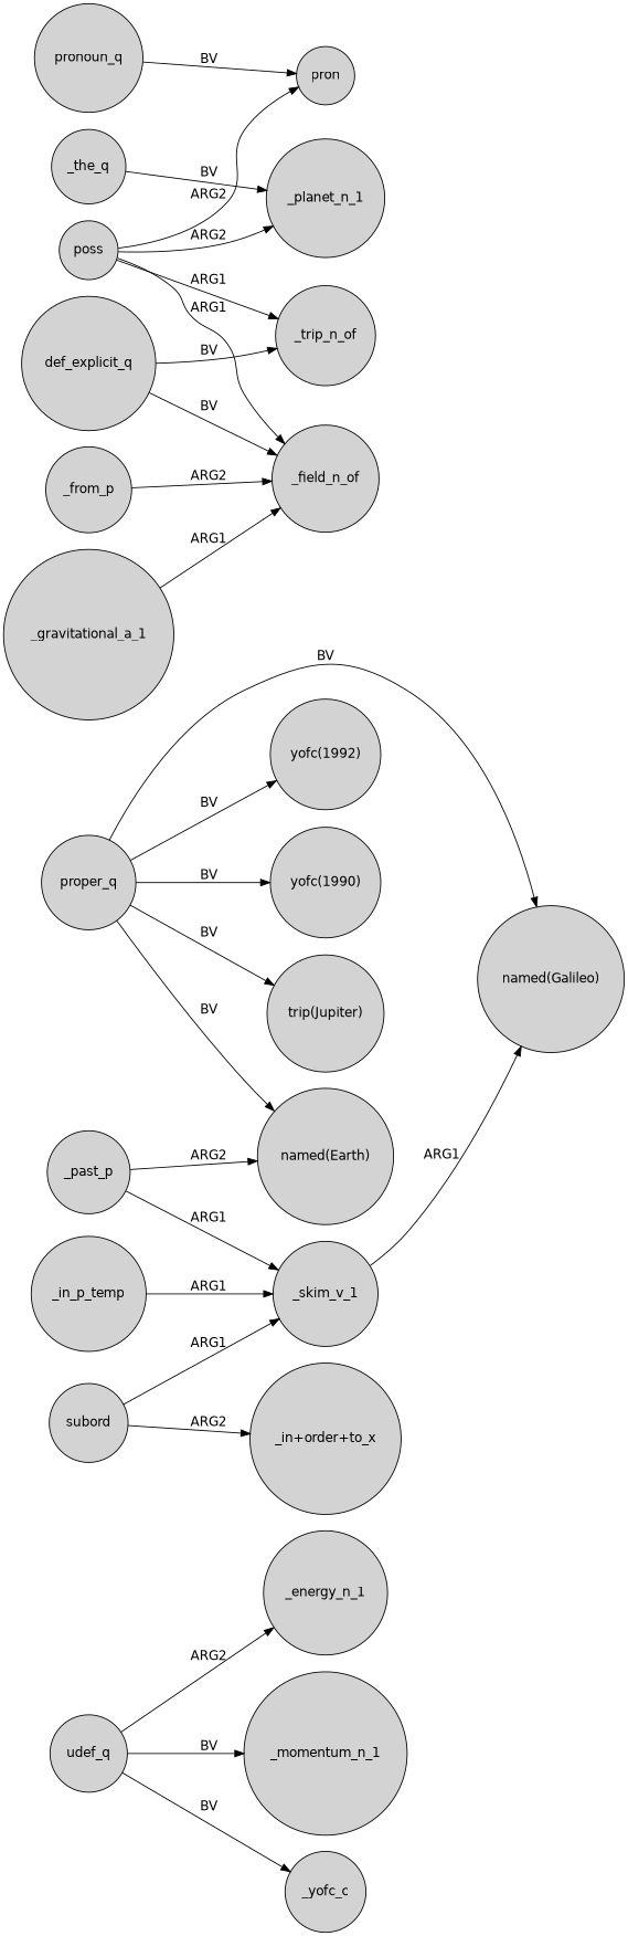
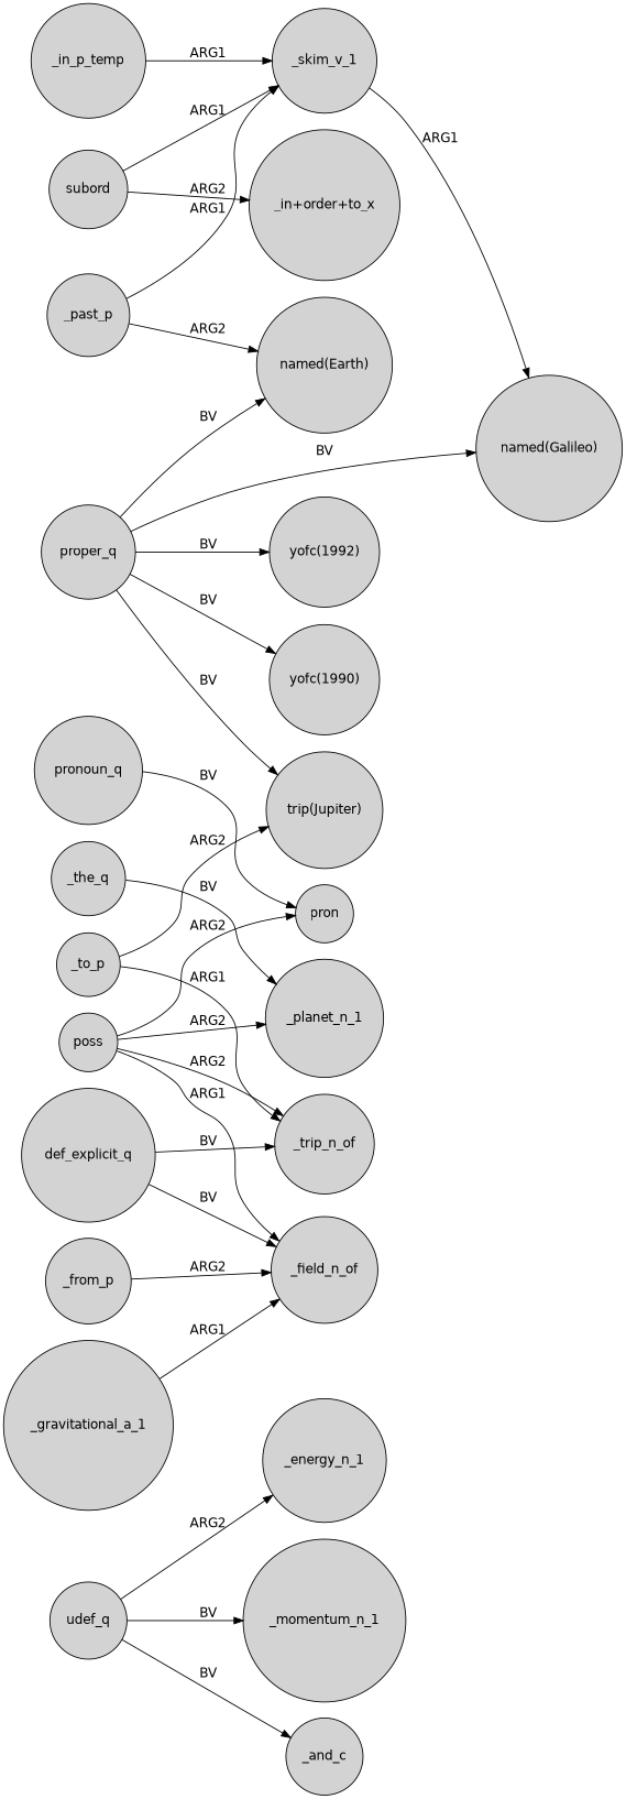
  digraph {
    fontname="DejaVu Sans"
    rankdir=LR
    node [fontname="DejaVu Sans" shape=circle style=filled]
    edge [fontname="DejaVu Sans"]
    udef_q
    _energy_n_1
    _momentum_n_1
-   _and_c [label=_yofc_c]
+   _and_c
    _skim_v_1
    "named(Galileo)"
    poss
    pron
    _trip_n_of
    _planet_n_1
    _field_n_of
    proper_q
    "yofc(1992)"
    "named(Earth)"
    "yofc(1990)"
    n16 [label="trip(Jupiter)"]
    _in_p_temp
    _past_p
    pronoun_q
    _from_p
    subord
    "_in+order+to_x"
    def_explicit_q
    _the_q
    _gravitational_a_1
+   _to_p
    udef_q -> _energy_n_1 [label=ARG2]
    udef_q -> _momentum_n_1 [label=BV]
    udef_q -> _and_c [label=BV]
    _skim_v_1 -> "named(Galileo)" [label=ARG1]
    poss -> pron [label=ARG2]
-   poss -> _trip_n_of [label=ARG1]
+   poss -> _trip_n_of [label=ARG2]
    poss -> _planet_n_1 [label=ARG2]
    poss -> _field_n_of [label=ARG1]
    proper_q -> "named(Galileo)" [label=BV]
    proper_q -> "yofc(1992)" [label=BV]
    proper_q -> "named(Earth)" [label=BV]
    proper_q -> "yofc(1990)" [label=BV]
    proper_q -> n16 [label=BV]
    _in_p_temp -> _skim_v_1 [label=ARG1]
    _past_p -> _skim_v_1 [label=ARG1]
    _past_p -> "named(Earth)" [label=ARG2]
    pronoun_q -> pron [label=BV]
    _from_p -> _field_n_of [label=ARG2]
    subord -> _skim_v_1 [label=ARG1]
    subord -> "_in+order+to_x" [label=ARG2]
    def_explicit_q -> _trip_n_of [label=BV]
    def_explicit_q -> _field_n_of [label=BV]
    _the_q -> _planet_n_1 [label=BV]
    _gravitational_a_1 -> _field_n_of [label=ARG1]
+   _to_p -> _trip_n_of [label=ARG1]
+   _to_p -> n16 [label=ARG2]
  }
